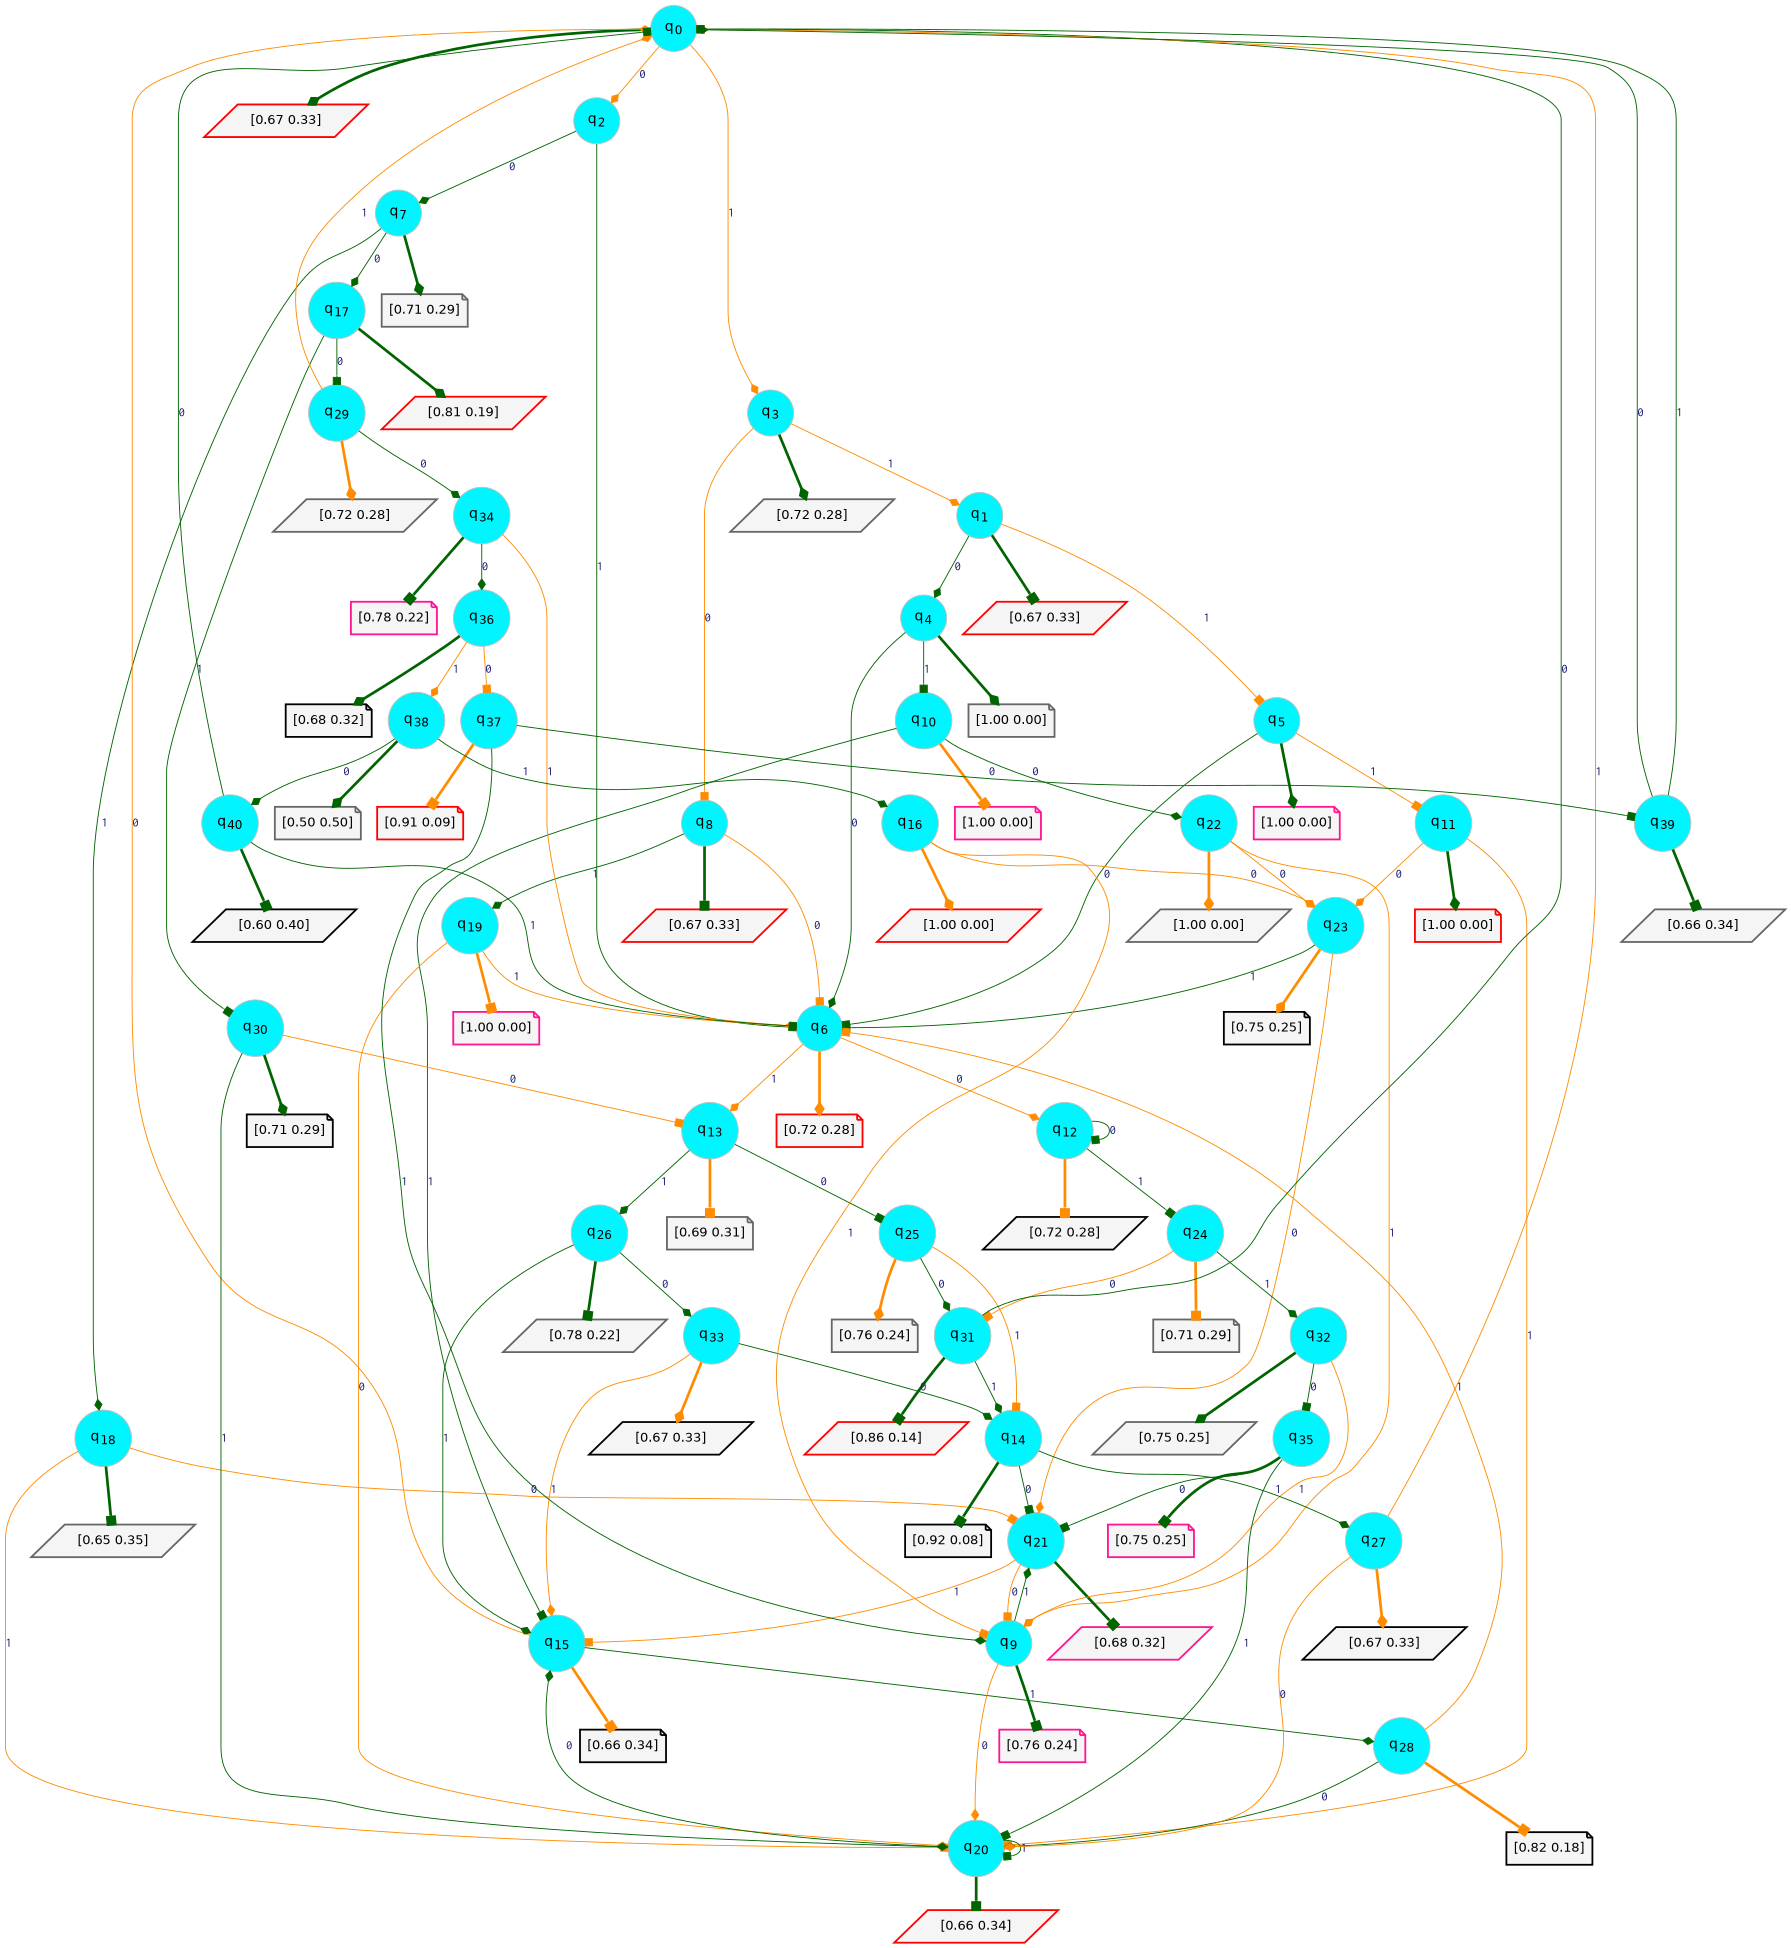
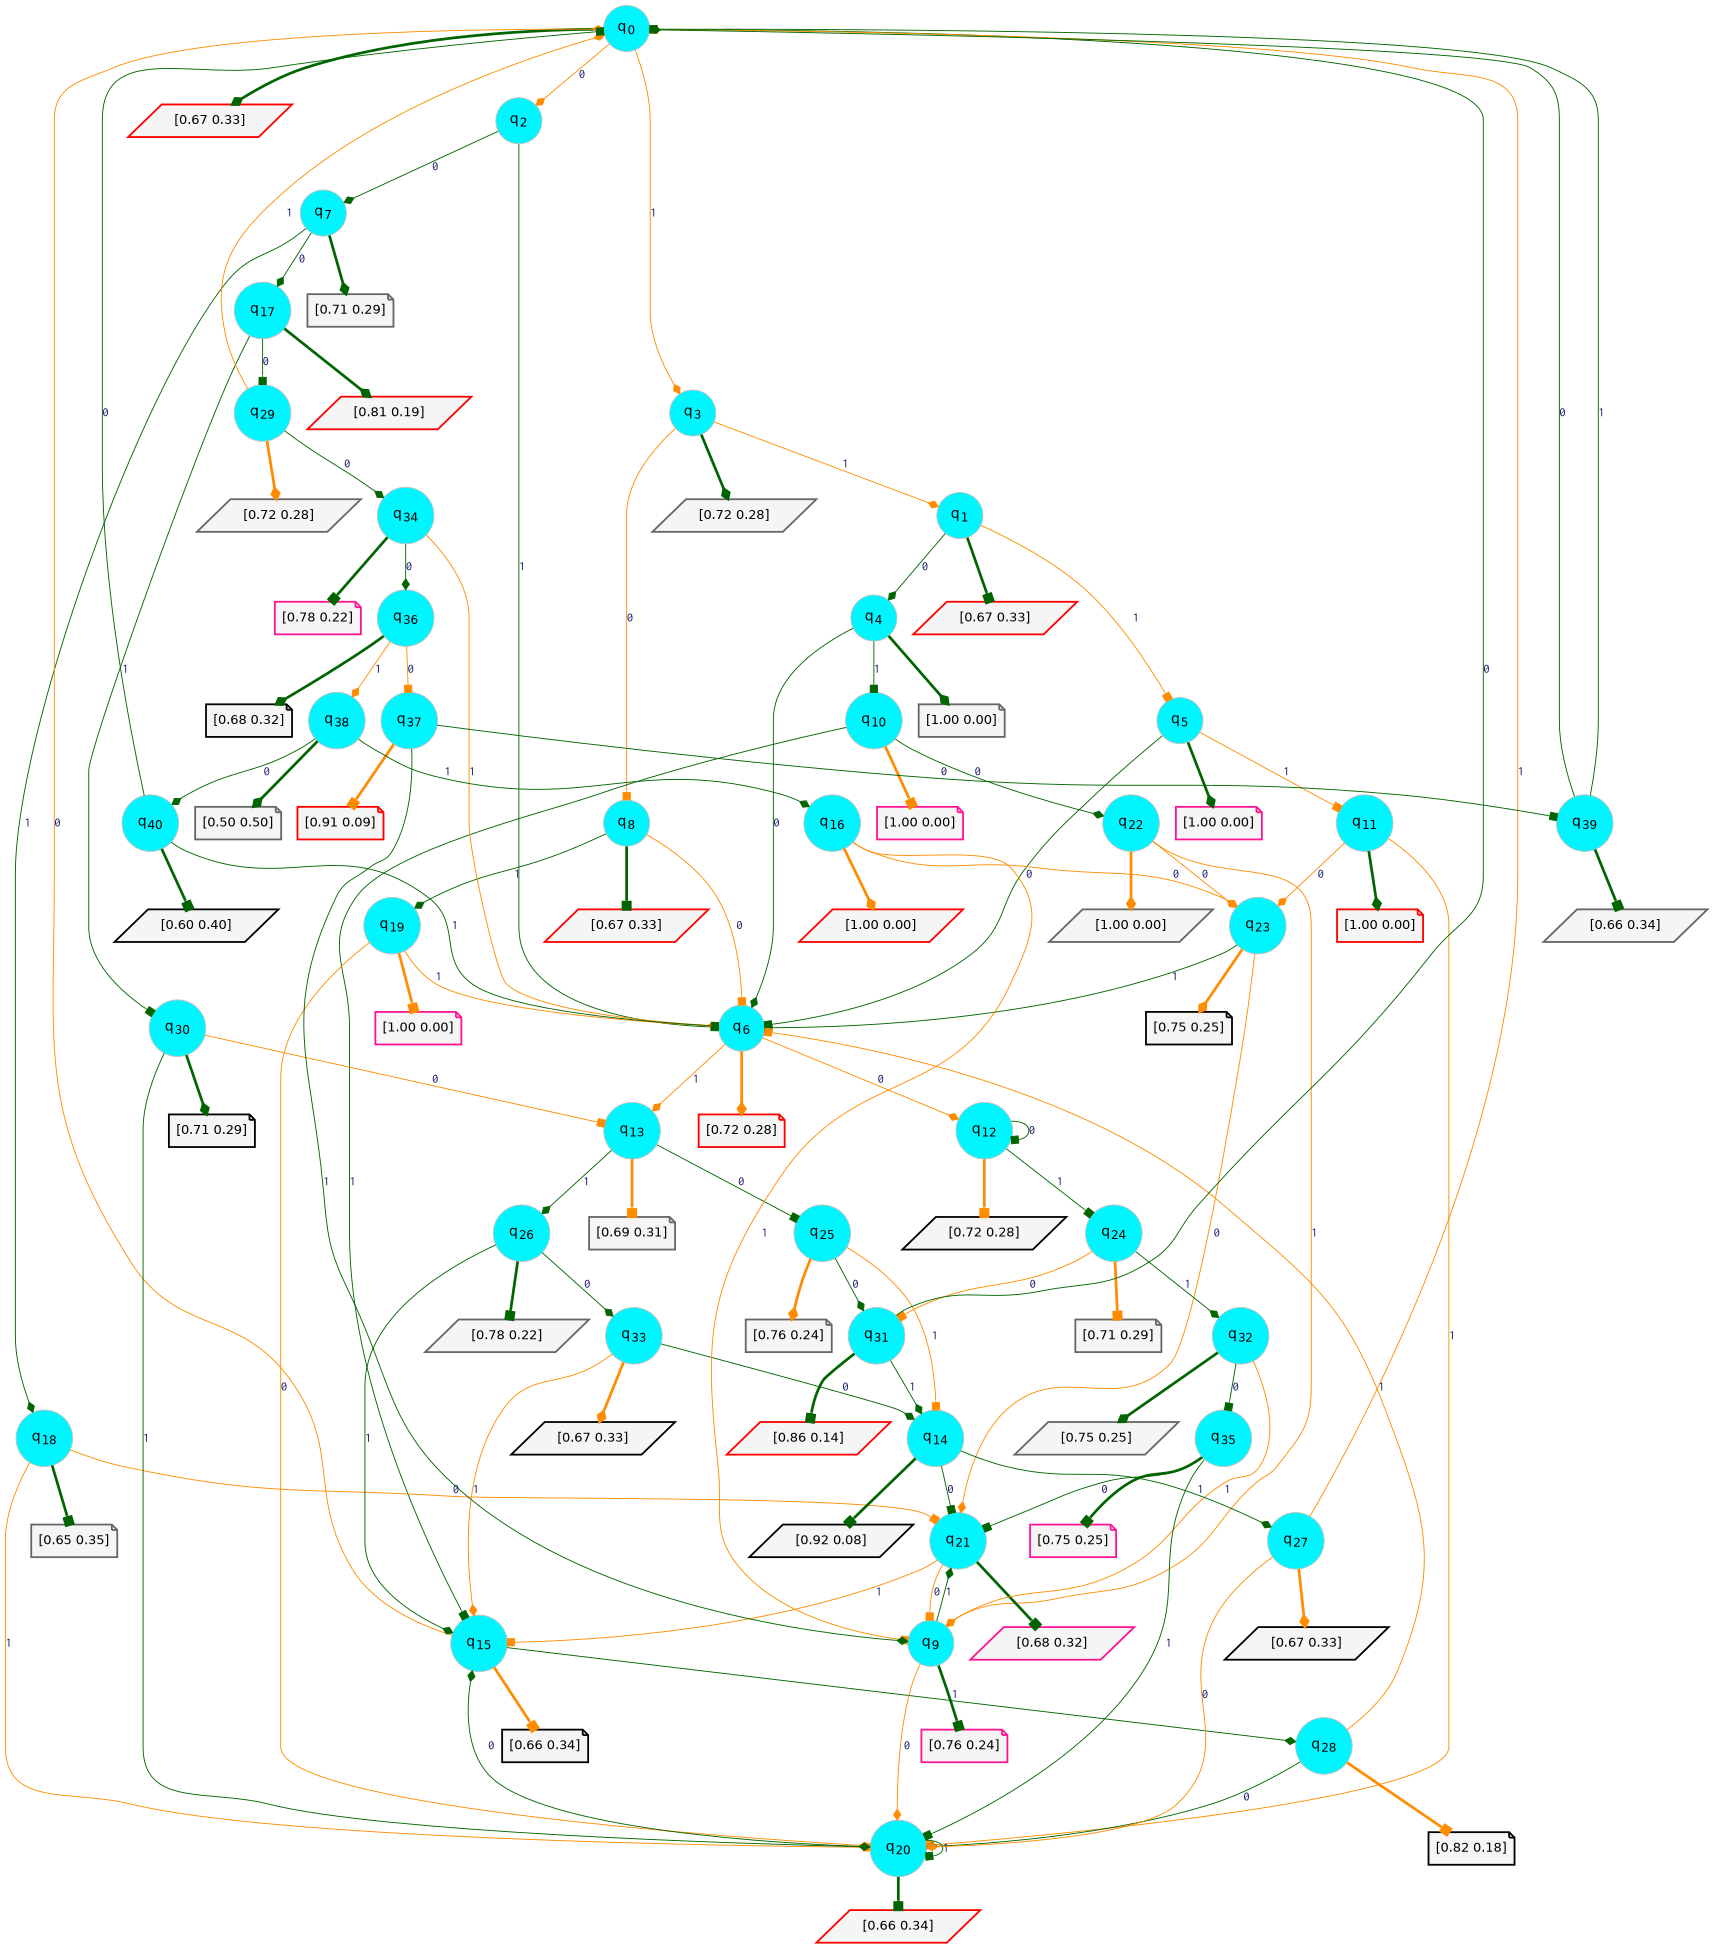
  digraph {
    rankdir=TD
    node [color=gray fillcolor=turquoise1 fontcolor=black fontname=Helvetica fontsize=16 fontweight=bold shape=circle style=filled]
    edge [arrowhead=diamond arrowsize=1 color=darkgreen fontcolor=midnightblue fontname=courier fontweight=bold penwidth=1 style=solid weight=20]
    n1 [label=<q<SUB>0</SUB>>]
    n2 [label=<q<SUB>2</SUB>>]
    n3 [label=<q<SUB>3</SUB>>]
    n4 [color=red fillcolor=whitesmoke fontsize=14 label="[0.67 0.33]" penwidth=2 shape=parallelogram]
    n5 [label=<q<SUB>6</SUB>>]
    n6 [label=<q<SUB>7</SUB>>]
    n7 [label=<q<SUB>1</SUB>>]
    n8 [label=<q<SUB>8</SUB>>]
    n9 [color=gray40 fillcolor=whitesmoke fontsize=14 label="[0.72 0.28]" penwidth=2 shape=parallelogram]
    n10 [label=<q<SUB>4</SUB>>]
    n11 [label=<q<SUB>5</SUB>>]
    n12 [color=red fillcolor=whitesmoke fontsize=14 label="[0.67 0.33]" penwidth=2 shape=parallelogram]
    n13 [label=<q<SUB>10</SUB>>]
    n14 [color=gray40 fillcolor=whitesmoke fontsize=14 label="[1.00 0.00]" penwidth=2 shape=note]
    n15 [label=<q<SUB>11</SUB>>]
    n16 [color=deeppink fillcolor=whitesmoke fontsize=14 label="[1.00 0.00]" penwidth=2 shape=note]
    n17 [label=<q<SUB>12</SUB>>]
    n18 [label=<q<SUB>13</SUB>>]
    n19 [color=red fillcolor=whitesmoke fontsize=14 label="[0.72 0.28]" penwidth=2 shape=note]
    n20 [label=<q<SUB>17</SUB>>]
    n21 [label=<q<SUB>18</SUB>>]
    n22 [color=gray40 fillcolor=whitesmoke fontsize=14 label="[0.71 0.29]" penwidth=2 shape=note]
    n23 [label=<q<SUB>19</SUB>>]
    n24 [color=red fillcolor=whitesmoke fontsize=14 label="[0.67 0.33]" penwidth=2 shape=parallelogram]
    n25 [label=<q<SUB>15</SUB>>]
    n26 [label=<q<SUB>22</SUB>>]
    n27 [color=deeppink fillcolor=whitesmoke fontsize=14 label="[1.00 0.00]" penwidth=2 shape=note]
    n28 [label=<q<SUB>20</SUB>>]
    n29 [label=<q<SUB>23</SUB>>]
    n30 [color=red fillcolor=whitesmoke fontsize=14 label="[1.00 0.00]" penwidth=2 shape=note]
    n31 [label=<q<SUB>24</SUB>>]
    n32 [color=black fillcolor=whitesmoke fontsize=14 label="[0.72 0.28]" penwidth=2 shape=parallelogram]
    n33 [label=<q<SUB>25</SUB>>]
    n34 [label=<q<SUB>26</SUB>>]
    n35 [color=gray40 fillcolor=whitesmoke fontsize=14 label="[0.69 0.31]" penwidth=2 shape=note]
    n36 [label=<q<SUB>29</SUB>>]
    n37 [label=<q<SUB>30</SUB>>]
    n38 [color=red fillcolor=whitesmoke fontsize=14 label="[0.81 0.19]" penwidth=2 shape=parallelogram]
    n39 [label=<q<SUB>21</SUB>>]
-   n40 [color=gray40 fillcolor=whitesmoke fontsize=14 label="[0.65 0.35]" penwidth=2 shape=parallelogram]
+   n40 [color=gray40 fillcolor=whitesmoke fontsize=14 label="[0.65 0.35]" penwidth=2 shape=note]
    n41 [color=deeppink fillcolor=whitesmoke fontsize=14 label="[1.00 0.00]" penwidth=2 shape=note]
    n42 [label=<q<SUB>9</SUB>>]
    n43 [color=deeppink fillcolor=whitesmoke fontsize=14 label="[0.76 0.24]" penwidth=2 shape=note]
    n44 [color=red fillcolor=whitesmoke fontsize=14 label="[0.66 0.34]" penwidth=2 shape=parallelogram]
    n45 [color=deeppink fillcolor=whitesmoke fontsize=14 label="[0.68 0.32]" penwidth=2 shape=parallelogram]
    n46 [label=<q<SUB>28</SUB>>]
    n47 [color=black fillcolor=whitesmoke fontsize=14 label="[0.66 0.34]" penwidth=2 shape=note]
    n48 [color=gray40 fillcolor=whitesmoke fontsize=14 label="[1.00 0.00]" penwidth=2 shape=parallelogram]
    n49 [color=black fillcolor=whitesmoke fontsize=14 label="[0.75 0.25]" penwidth=2 shape=note]
    n50 [label=<q<SUB>31</SUB>>]
    n51 [label=<q<SUB>32</SUB>>]
    n52 [color=gray40 fillcolor=whitesmoke fontsize=14 label="[0.71 0.29]" penwidth=2 shape=note]
    n53 [label=<q<SUB>14</SUB>>]
    n54 [color=gray40 fillcolor=whitesmoke fontsize=14 label="[0.76 0.24]" penwidth=2 shape=note]
    n55 [label=<q<SUB>33</SUB>>]
    n56 [color=gray40 fillcolor=whitesmoke fontsize=14 label="[0.78 0.22]" penwidth=2 shape=parallelogram]
    n57 [label=<q<SUB>27</SUB>>]
-   n58 [color=black fillcolor=whitesmoke fontsize=14 label="[0.92 0.08]" penwidth=2 shape=note]
+   n58 [color=black fillcolor=whitesmoke fontsize=14 label="[0.92 0.08]" penwidth=2 shape=parallelogram]
    n59 [color=black fillcolor=whitesmoke fontsize=14 label="[0.67 0.33]" penwidth=2 shape=parallelogram]
    n60 [color=black fillcolor=whitesmoke fontsize=14 label="[0.82 0.18]" penwidth=2 shape=note]
    n61 [label=<q<SUB>16</SUB>>]
    n62 [color=red fillcolor=whitesmoke fontsize=14 label="[1.00 0.00]" penwidth=2 shape=parallelogram]
    n63 [label=<q<SUB>34</SUB>>]
    n64 [color=gray40 fillcolor=whitesmoke fontsize=14 label="[0.72 0.28]" penwidth=2 shape=parallelogram]
    n65 [color=black fillcolor=whitesmoke fontsize=14 label="[0.71 0.29]" penwidth=2 shape=note]
    n66 [color=red fillcolor=whitesmoke fontsize=14 label="[0.86 0.14]" penwidth=2 shape=parallelogram]
    n67 [label=<q<SUB>35</SUB>>]
    n68 [color=gray40 fillcolor=whitesmoke fontsize=14 label="[0.75 0.25]" penwidth=2 shape=parallelogram]
    n69 [color=black fillcolor=whitesmoke fontsize=14 label="[0.67 0.33]" penwidth=2 shape=parallelogram]
    n70 [label=<q<SUB>36</SUB>>]
    n71 [color=deeppink fillcolor=whitesmoke fontsize=14 label="[0.78 0.22]" penwidth=2 shape=note]
    n72 [color=deeppink fillcolor=whitesmoke fontsize=14 label="[0.75 0.25]" penwidth=2 shape=note]
    n73 [label=<q<SUB>37</SUB>>]
    n74 [label=<q<SUB>38</SUB>>]
    n75 [color=black fillcolor=whitesmoke fontsize=14 label="[0.68 0.32]" penwidth=2 shape=note]
    n76 [label=<q<SUB>39</SUB>>]
    n77 [color=red fillcolor=whitesmoke fontsize=14 label="[0.91 0.09]" penwidth=2 shape=note]
    n78 [label=<q<SUB>40</SUB>>]
    n79 [color=gray40 fillcolor=whitesmoke fontsize=14 label="[0.50 0.50]" penwidth=2 shape=note]
    n80 [color=gray40 fillcolor=whitesmoke fontsize=14 label="[0.66 0.34]" penwidth=2 shape=parallelogram]
    n81 [color=black fillcolor=whitesmoke fontsize=14 label="[0.60 0.40]" penwidth=2 shape=parallelogram]
    n1 -> n2 [color=darkorange label=0]
    n1 -> n3 [color=darkorange label=1]
    n1 -> n4 [penwidth=3]
    n2 -> n5 [arrowhead=box label=1]
    n2 -> n6 [label=0]
    n3 -> n7 [color=darkorange label=1]
    n3 -> n8 [arrowhead=box color=darkorange label=0]
    n3 -> n9 [penwidth=3]
    n5 -> n17 [color=darkorange label=0]
    n5 -> n18 [color=darkorange label=1]
    n5 -> n19 [color=darkorange penwidth=3]
    n6 -> n20 [label=0]
    n6 -> n21 [label=1]
    n6 -> n22 [penwidth=3]
    n7 -> n10 [label=0]
    n7 -> n11 [arrowhead=box color=darkorange label=1]
    n7 -> n12 [arrowhead=box penwidth=3]
    n8 -> n5 [arrowhead=box color=darkorange label=0]
    n8 -> n23 [label=1]
    n8 -> n24 [arrowhead=box penwidth=3]
    n10 -> n5 [label=0]
    n10 -> n13 [arrowhead=box label=1]
    n10 -> n14 [penwidth=3]
    n11 -> n5 [arrowhead=box label=0]
    n11 -> n15 [arrowhead=box color=darkorange label=1]
    n11 -> n16 [penwidth=3]
    n13 -> n25 [arrowhead=box label=1]
    n13 -> n26 [label=0]
    n13 -> n27 [arrowhead=box color=darkorange penwidth=3]
    n15 -> n28 [arrowhead=box color=darkorange label=1]
    n15 -> n29 [color=darkorange label=0]
    n15 -> n30 [penwidth=3]
    n17 -> n17 [arrowhead=box label=0]
    n17 -> n31 [arrowhead=box label=1]
    n17 -> n32 [arrowhead=box color=darkorange penwidth=3]
    n18 -> n33 [arrowhead=box label=0]
    n18 -> n34 [label=1]
    n18 -> n35 [arrowhead=box color=darkorange penwidth=3]
    n20 -> n36 [arrowhead=box label=0]
    n20 -> n37 [arrowhead=box label=1]
    n20 -> n38 [penwidth=3]
    n21 -> n28 [arrowhead=box color=darkorange label=1]
    n21 -> n39 [arrowhead=box color=darkorange label=0]
    n21 -> n40 [arrowhead=box penwidth=3]
    n23 -> n5 [color=darkorange label=1]
    n23 -> n28 [color=darkorange label=0]
    n23 -> n41 [arrowhead=box color=darkorange penwidth=3]
    n25 -> n1 [color=darkorange label=0]
    n25 -> n46 [label=1]
    n25 -> n47 [arrowhead=box color=darkorange penwidth=3]
    n26 -> n29 [color=darkorange label=0]
    n26 -> n42 [color=darkorange label=1]
    n26 -> n48 [color=darkorange penwidth=3]
    n28 -> n25 [label=0]
    n28 -> n28 [arrowhead=box label=1]
    n28 -> n44 [arrowhead=box penwidth=3]
    n29 -> n5 [arrowhead=box label=1]
    n29 -> n39 [color=darkorange label=0]
    n29 -> n49 [color=darkorange penwidth=3]
    n31 -> n50 [arrowhead=box color=darkorange label=0]
    n31 -> n51 [label=1]
    n31 -> n52 [arrowhead=box color=darkorange penwidth=3]
    n33 -> n50 [label=0]
    n33 -> n53 [arrowhead=box color=darkorange label=1]
    n33 -> n54 [color=darkorange penwidth=3]
    n34 -> n25 [label=1]
    n34 -> n55 [label=0]
    n34 -> n56 [arrowhead=box penwidth=3]
    n36 -> n1 [color=darkorange label=1]
    n36 -> n63 [label=0]
    n36 -> n64 [color=darkorange penwidth=3]
    n37 -> n18 [arrowhead=box color=darkorange label=0]
    n37 -> n28 [label=1]
    n37 -> n65 [penwidth=3]
    n39 -> n25 [arrowhead=box color=darkorange label=1]
    n39 -> n42 [arrowhead=box color=darkorange label=0]
    n39 -> n45 [arrowhead=box penwidth=3]
    n42 -> n28 [color=darkorange label=0]
    n42 -> n39 [label=1]
    n42 -> n43 [arrowhead=box penwidth=3]
    n46 -> n5 [arrowhead=box color=darkorange label=1]
    n46 -> n28 [label=0]
    n46 -> n60 [arrowhead=box color=darkorange penwidth=3]
    n50 -> n1 [arrowhead=box label=0]
    n50 -> n53 [label=1]
    n50 -> n66 [arrowhead=box penwidth=3]
    n51 -> n42 [color=darkorange label=1]
    n51 -> n67 [arrowhead=box label=0]
    n51 -> n68 [penwidth=3]
    n53 -> n39 [arrowhead=box label=0]
    n53 -> n57 [label=1]
    n53 -> n58 [arrowhead=box penwidth=3]
    n55 -> n25 [color=darkorange label=1]
    n55 -> n53 [label=0]
    n55 -> n69 [color=darkorange penwidth=3]
    n57 -> n1 [arrowhead=box color=darkorange label=1]
    n57 -> n28 [color=darkorange label=0]
    n57 -> n59 [color=darkorange penwidth=3]
    n61 -> n29 [color=darkorange label=0]
    n61 -> n42 [arrowhead=box color=darkorange label=1]
    n61 -> n62 [color=darkorange penwidth=3]
    n63 -> n5 [color=darkorange label=1]
    n63 -> n70 [label=0]
    n63 -> n71 [arrowhead=box penwidth=3]
    n67 -> n28 [arrowhead=box label=1]
    n67 -> n39 [arrowhead=box label=0]
    n67 -> n72 [arrowhead=box penwidth=3]
    n70 -> n73 [arrowhead=box color=darkorange label=0]
    n70 -> n74 [color=darkorange label=1]
    n70 -> n75 [penwidth=3]
    n73 -> n42 [label=1]
    n73 -> n76 [arrowhead=box label=0]
    n73 -> n77 [arrowhead=box color=darkorange penwidth=3]
    n74 -> n61 [label=1]
    n74 -> n78 [label=0]
    n74 -> n79 [penwidth=3]
    n76 -> n1 [label=0]
    n76 -> n1 [arrowhead=box label=1]
    n76 -> n80 [arrowhead=box penwidth=3]
    n78 -> n1 [arrowhead=box label=0]
    n78 -> n5 [arrowhead=box label=1]
    n78 -> n81 [arrowhead=box penwidth=3]
  }
